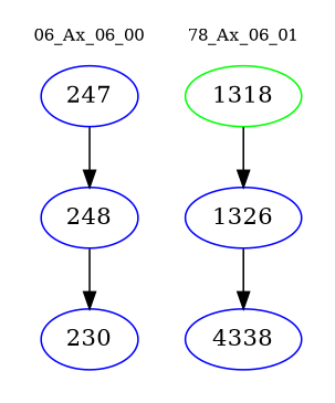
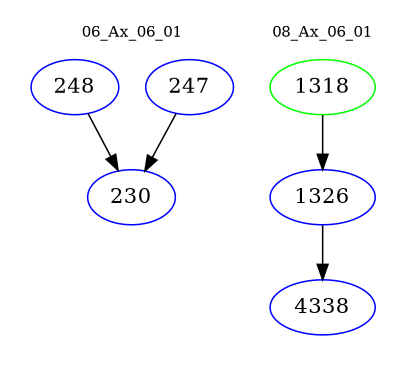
  digraph {
    node [color=blue]
    edge [color=black]
    n1 [label=247]
    n2 [label=248]
    n3 [label=230]
    n4 [color=green label=1318]
    n5 [label=1326]
    n6 [label=4338]
    subgraph cluster_1 {
      color=white
      fontsize=10
-     label="06_Ax_06_00"
+     label="06_Ax_06_01"
      n1
      n2
      n3
    }
    subgraph cluster_2 {
      color=white
      fontsize=10
-     label="78_Ax_06_01"
+     label="08_Ax_06_01"
      n4
      n5
      n6
    }
-   n1 -> n2
+   n1 -> n3
    n2 -> n3
    n4 -> n5
    n5 -> n6
  }
